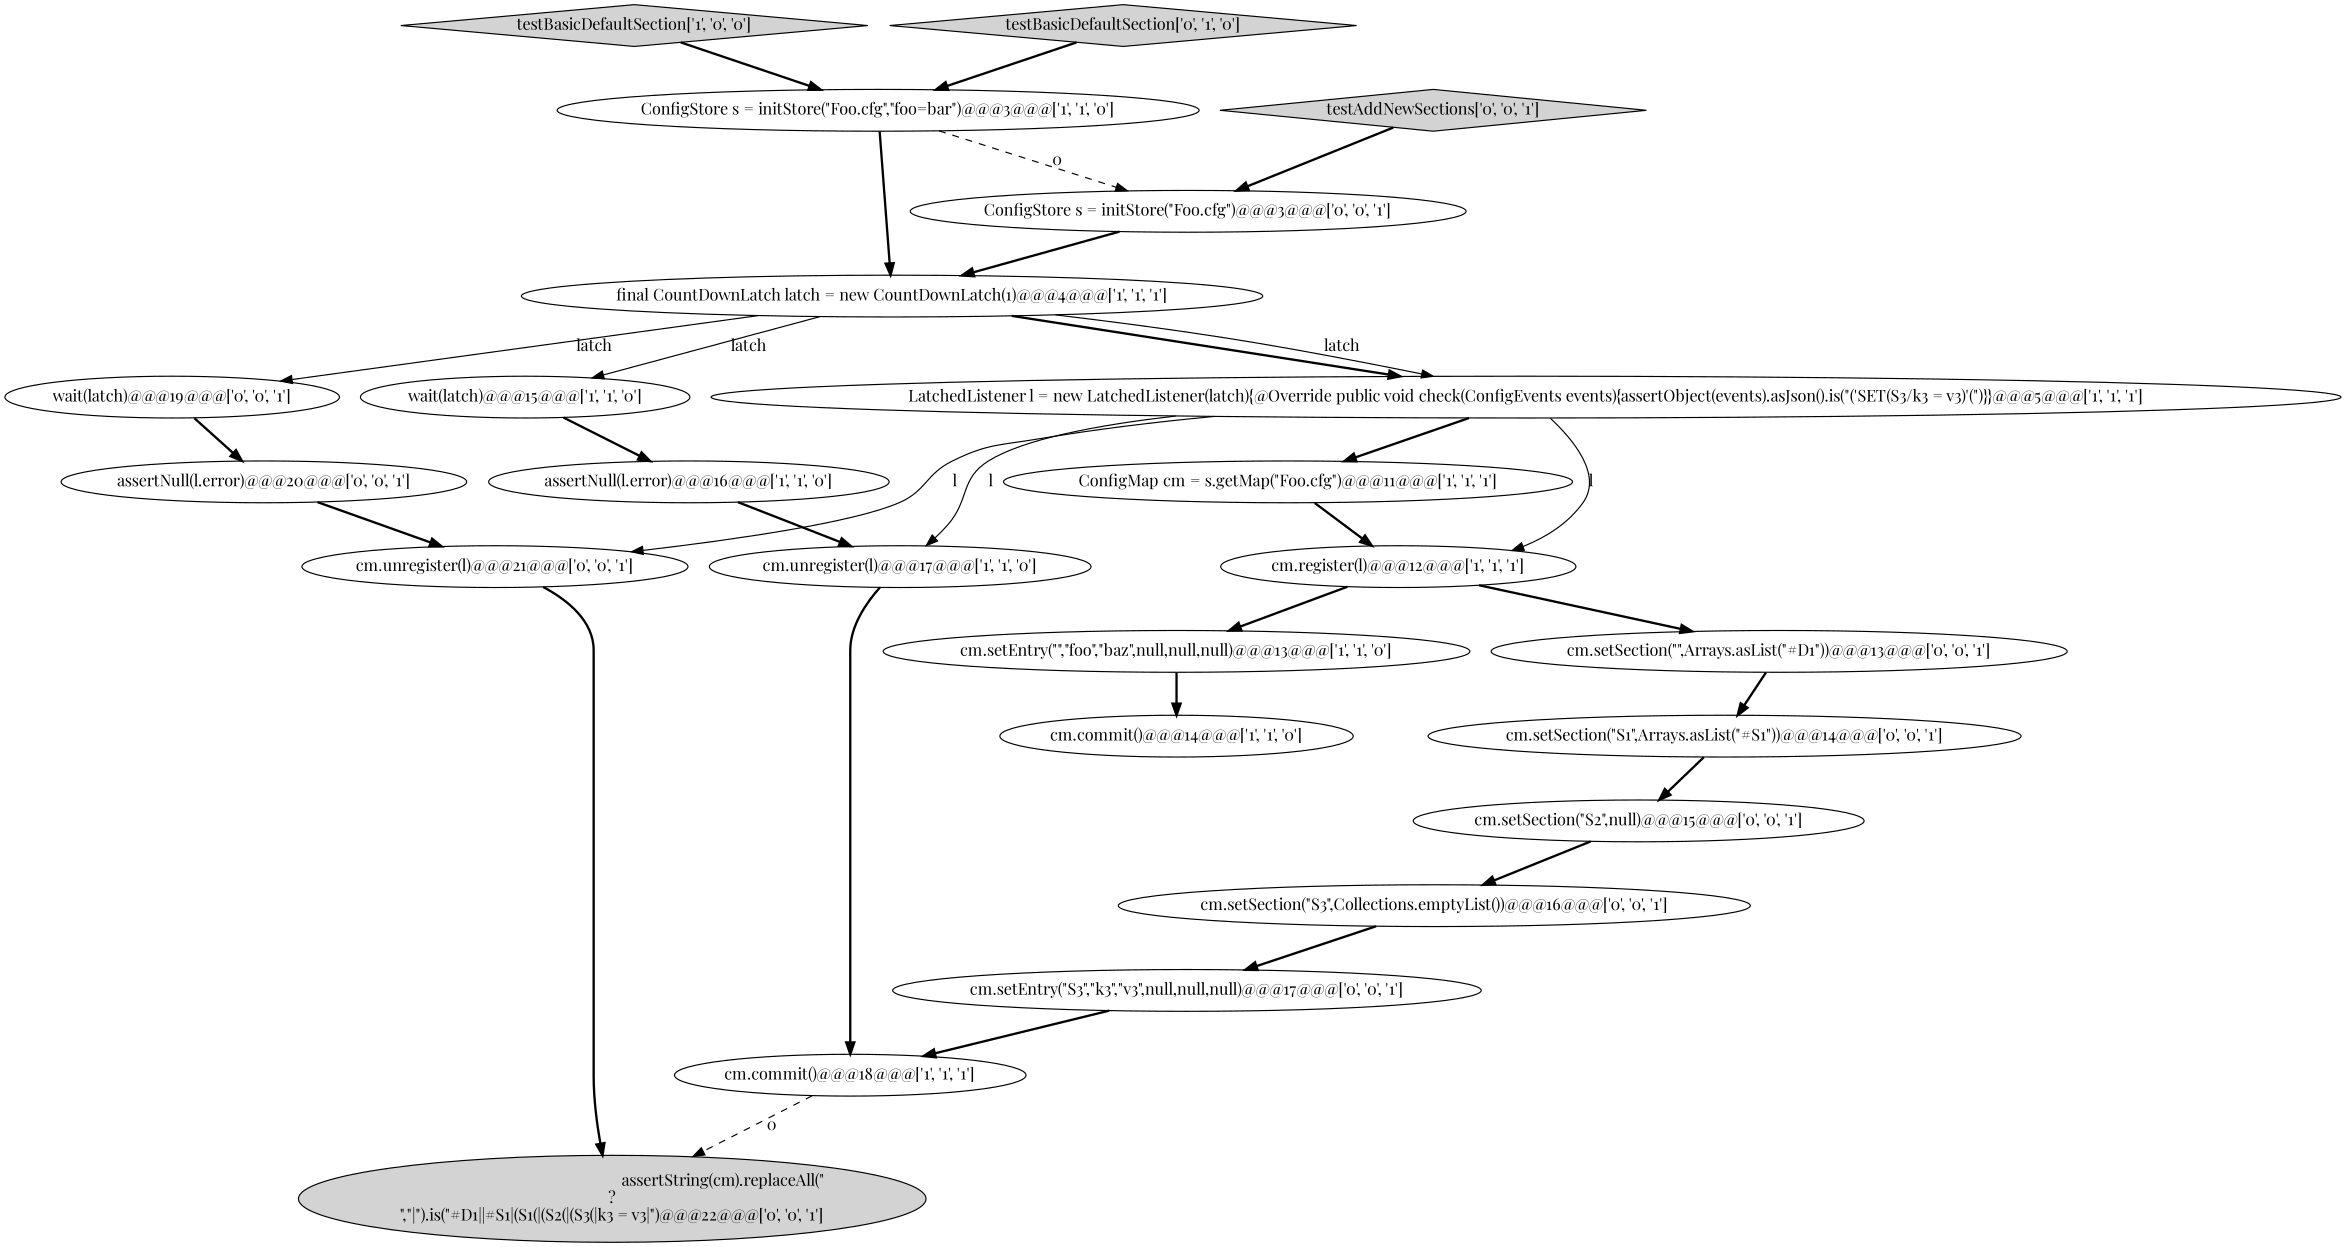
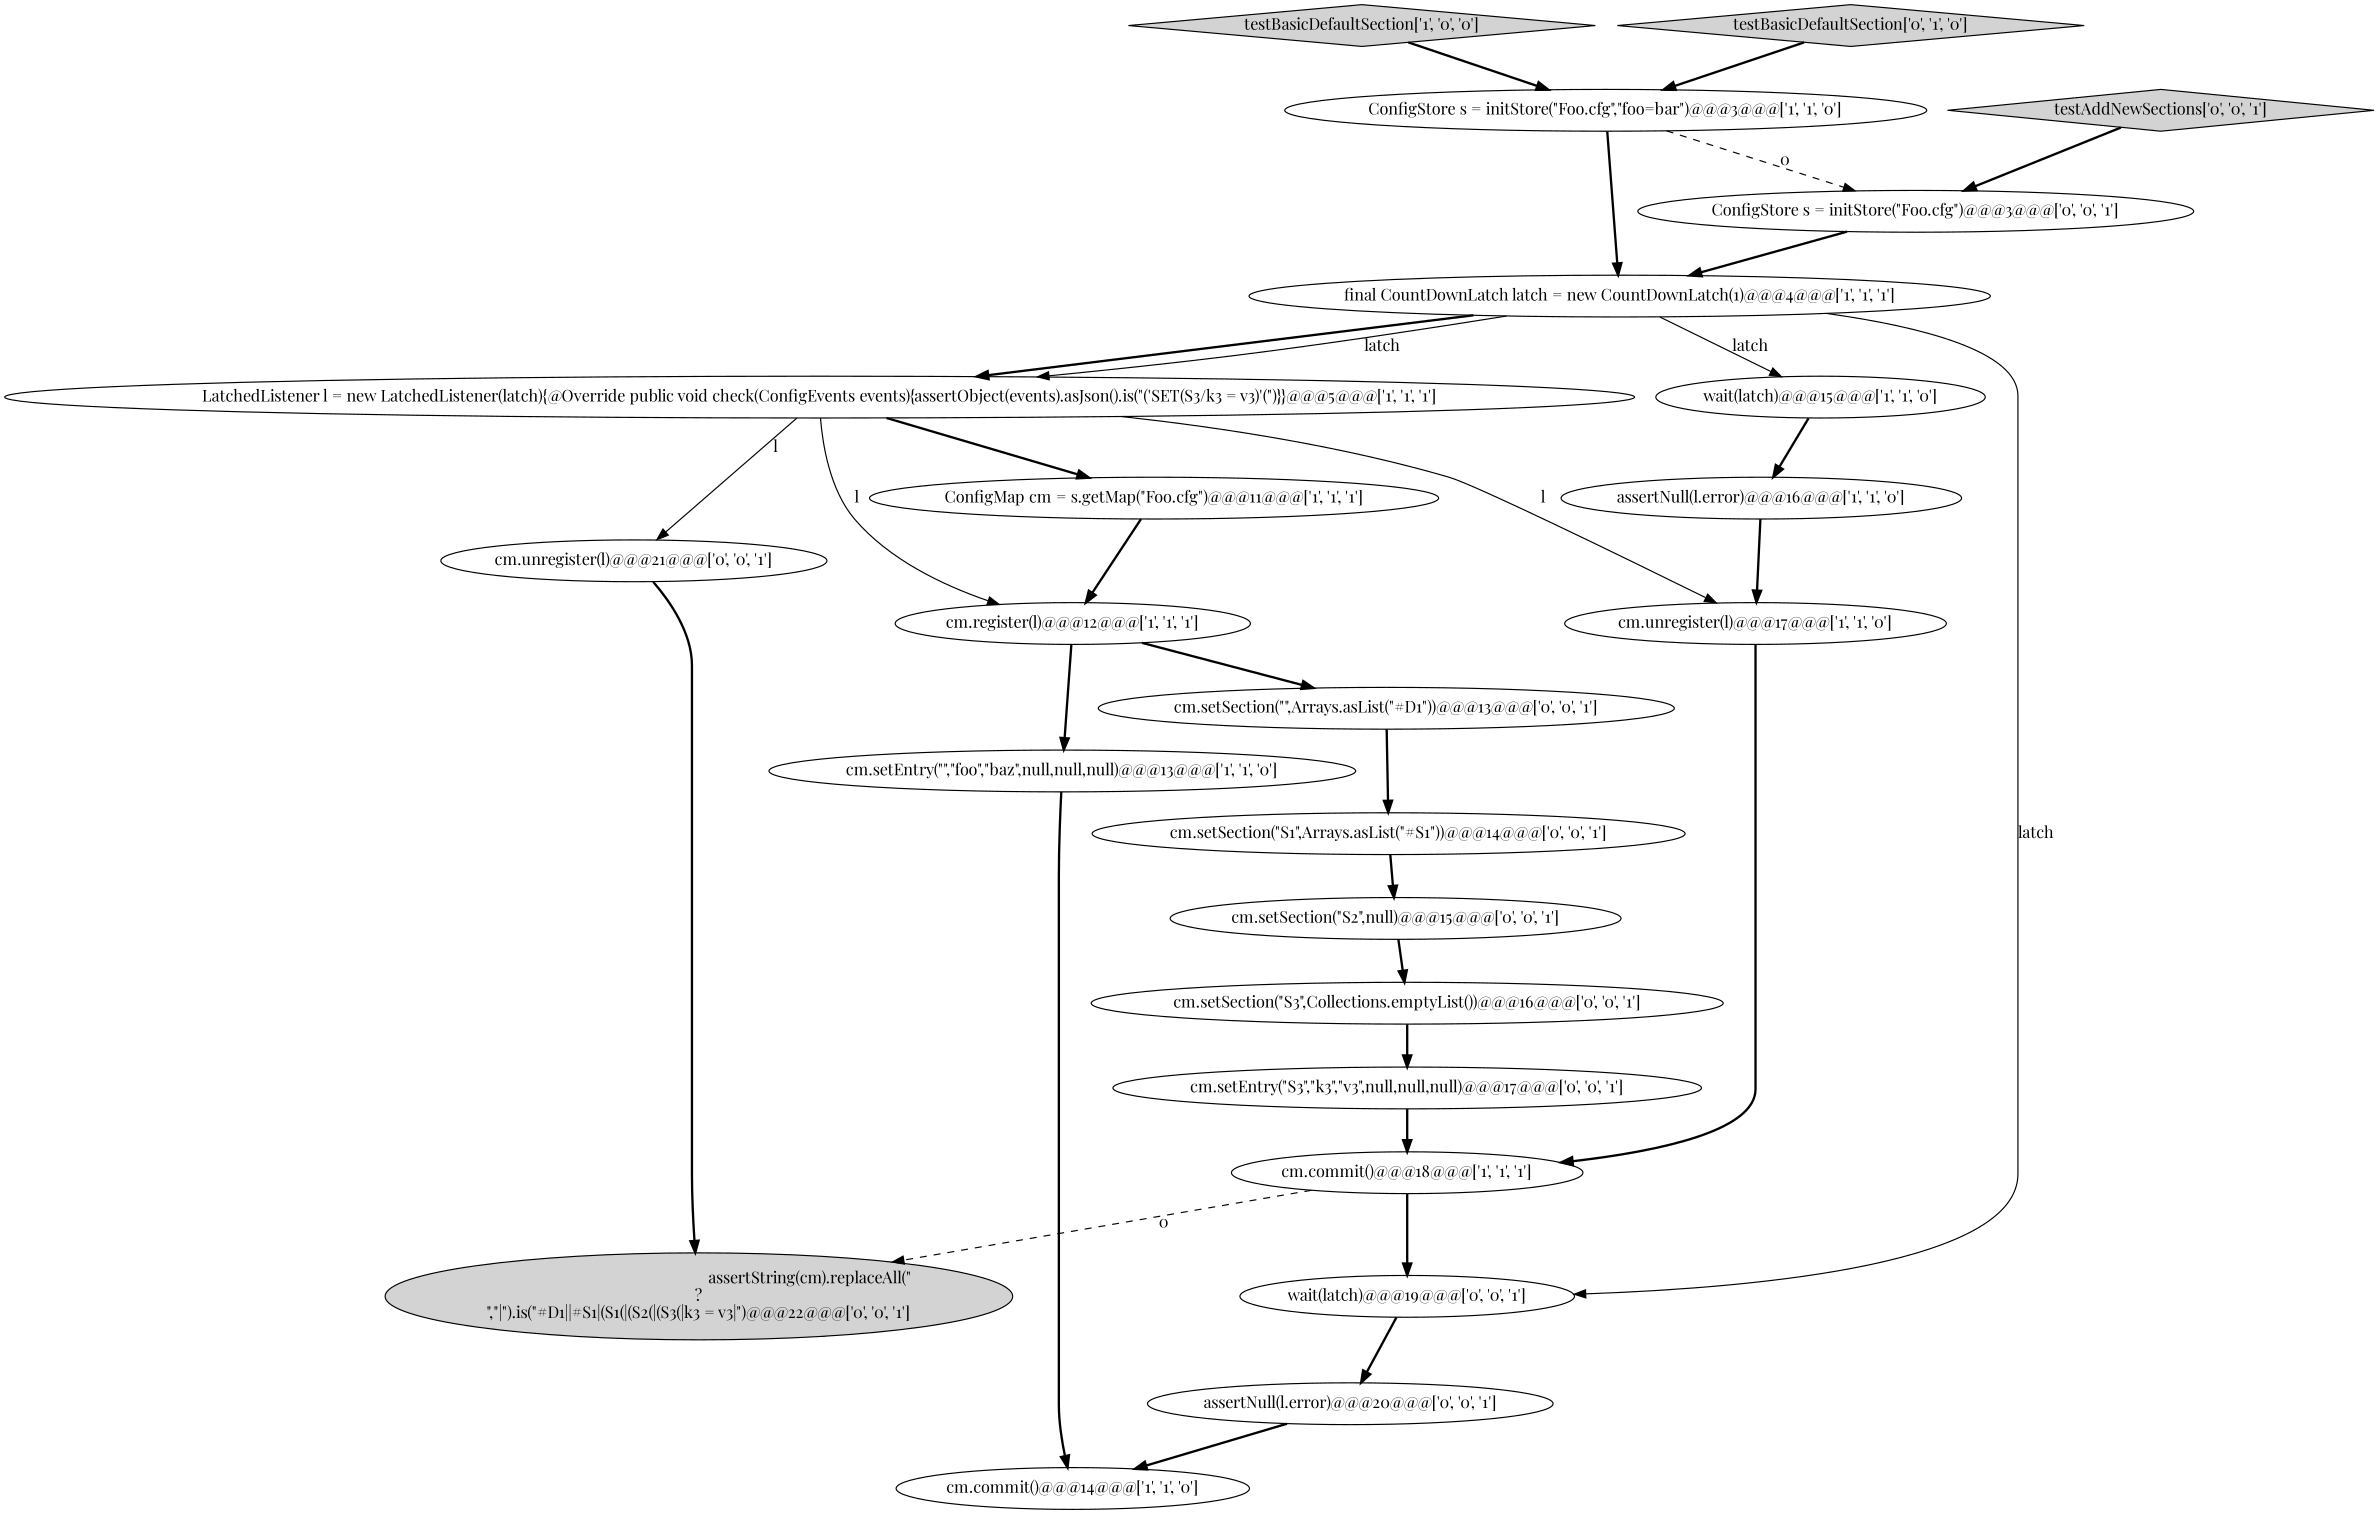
  digraph {
    fontname="Playfair Display"
    node [fillcolor=white fontname="Playfair Display" shape=ellipse style=filled]
    edge [fontname="Playfair Display" style=bold]
    n1 [label="cm.setSection(\"S2\",null)@@@15@@@['0', '0', '1']"]
    n2 [label="cm.setSection(\"S3\",Collections.emptyList())@@@16@@@['0', '0', '1']"]
    n3 [label="cm.setEntry(\"S3\",\"k3\",\"v3\",null,null,null)@@@17@@@['0', '0', '1']"]
    n4 [label="assertNull(l.error)@@@20@@@['0', '0', '1']"]
    n5 [label="cm.unregister(l)@@@21@@@['0', '0', '1']"]
    n6 [fillcolor=lightgray label="assertString(cm).replaceAll(\"\r?\n\",\"|\").is(\"#D1||#S1|(S1(|(S2(|(S3(|k3 = v3|\")@@@22@@@['0', '0', '1']"]
    n7 [label="ConfigStore s = initStore(\"Foo.cfg\",\"foo=bar\")@@@3@@@['1', '1', '0']"]
    n8 [label="ConfigStore s = initStore(\"Foo.cfg\")@@@3@@@['0', '0', '1']"]
    n9 [label="final CountDownLatch latch = new CountDownLatch(1)@@@4@@@['1', '1', '1']"]
    n10 [label="wait(latch)@@@19@@@['0', '0', '1']"]
    n11 [label="LatchedListener l = new LatchedListener(latch){@Override public void check(ConfigEvents events){assertObject(events).asJson().is(\"('SET(S3/k3 = v3)'(\")}}@@@5@@@['1', '1', '1']"]
    n12 [label="wait(latch)@@@15@@@['1', '1', '0']"]
    n13 [label="cm.unregister(l)@@@17@@@['1', '1', '0']"]
    n14 [label="cm.commit()@@@18@@@['1', '1', '1']"]
    n15 [label="cm.register(l)@@@12@@@['1', '1', '1']"]
    n16 [label="cm.setEntry(\"\",\"foo\",\"baz\",null,null,null)@@@13@@@['1', '1', '0']"]
    n17 [label="cm.setSection(\"\",Arrays.asList(\"#D1\"))@@@13@@@['0', '0', '1']"]
    n18 [label="cm.commit()@@@14@@@['1', '1', '0']"]
    n19 [label="cm.setSection(\"S1\",Arrays.asList(\"#S1\"))@@@14@@@['0', '0', '1']"]
    n20 [fillcolor=lightgray label="testAddNewSections['0', '0', '1']" shape=diamond]
    n21 [label="assertNull(l.error)@@@16@@@['1', '1', '0']"]
    n22 [label="ConfigMap cm = s.getMap(\"Foo.cfg\")@@@11@@@['1', '1', '1']"]
    n23 [fillcolor=lightgray label="testBasicDefaultSection['1', '0', '0']" shape=diamond]
    n24 [fillcolor=lightgray label="testBasicDefaultSection['0', '1', '0']" shape=diamond]
    n1 -> n2
    n2 -> n3
    n3 -> n14
-   n4 -> n5
+   n4 -> n18
    n5 -> n6
    n7 -> n8 [label=0 style=dashed]
    n7 -> n9
    n8 -> n9
    n9 -> n10 [label=latch style=solid]
    n9 -> n11
    n9 -> n11 [label=latch style=solid]
    n9 -> n12 [label=latch style=solid]
    n10 -> n4
    n11 -> n5 [label=l style=solid]
    n11 -> n13 [label=l style=solid]
    n11 -> n15 [label=l style=solid]
    n11 -> n22
    n12 -> n21
    n13 -> n14
    n14 -> n6 [label=0 style=dashed]
+   n14 -> n10
    n15 -> n16
    n15 -> n17
    n16 -> n18
    n17 -> n19
    n19 -> n1
    n20 -> n8
    n21 -> n13
    n22 -> n15
    n23 -> n7
    n24 -> n7
  }
